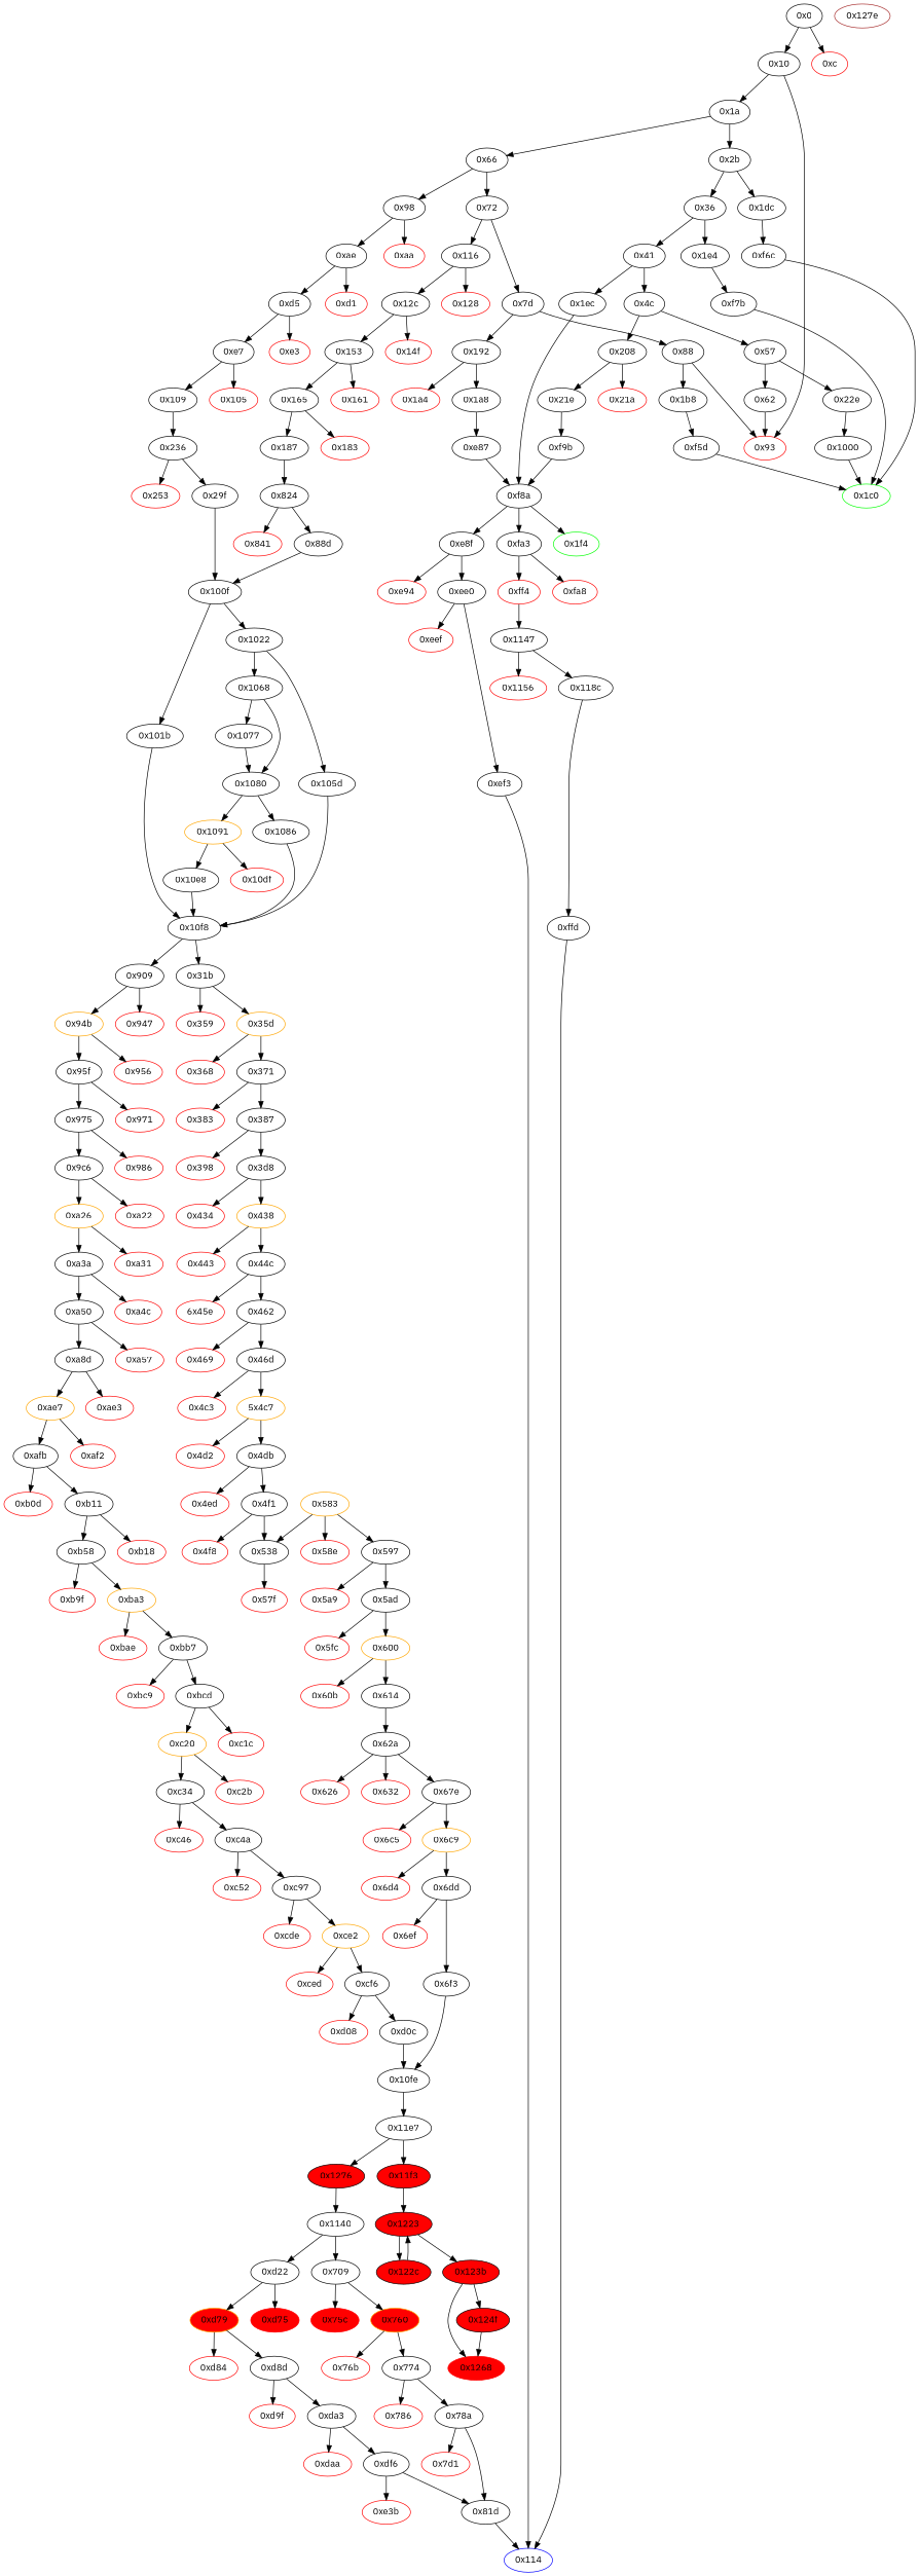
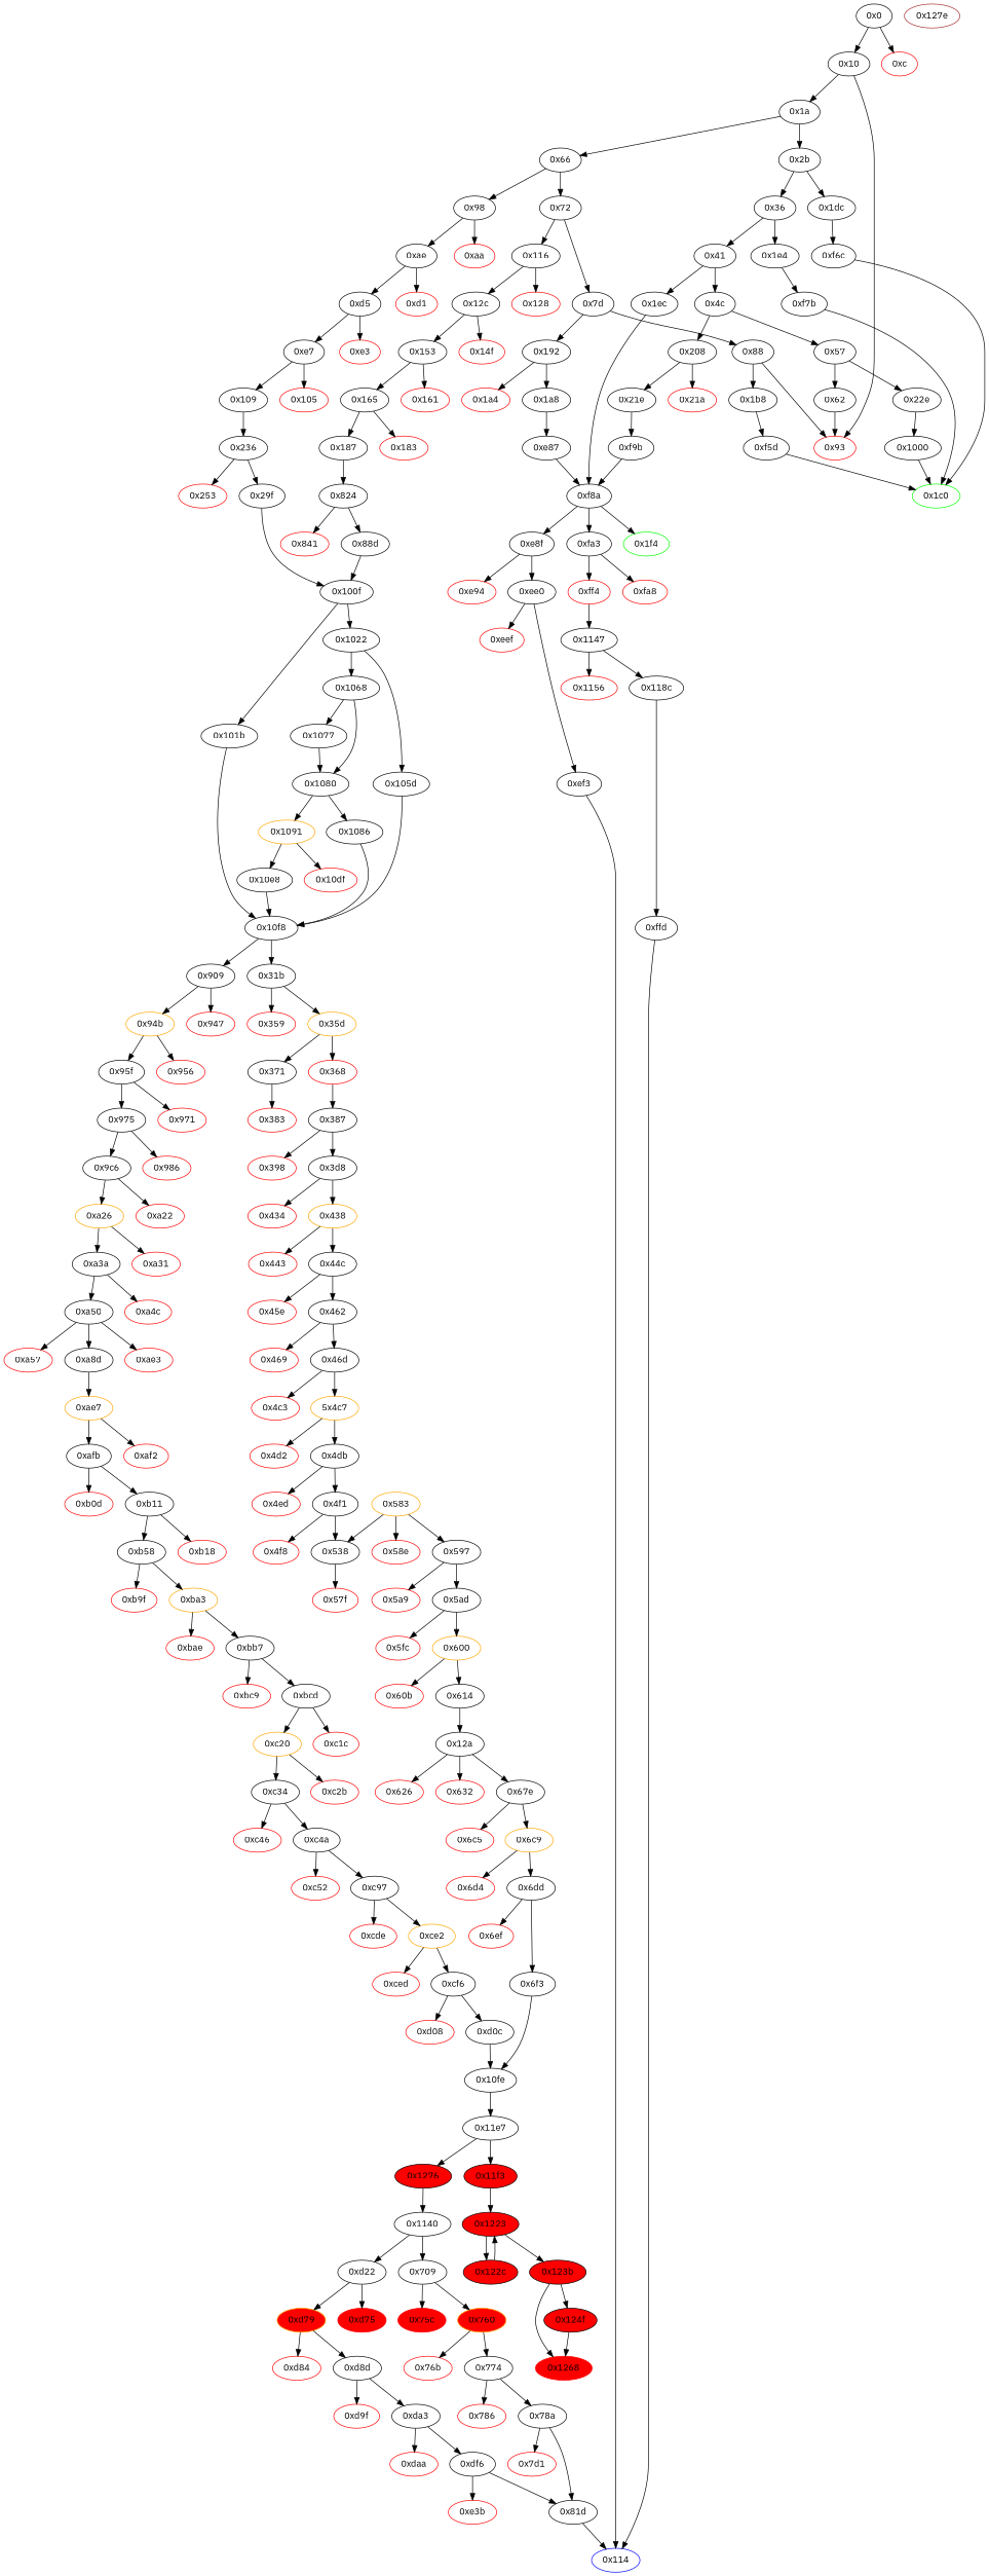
  strict digraph {
    fontname="IBM Plex Sans"
    node [fillcolor=white fontname="IBM Plex Sans" style=filled]
    edge [fontname="IBM Plex Sans"]
    "0xff4" [color=red]
    "0x1147"
    "0x1156" [color=red]
    "0x118c"
    "0x36"
    "0x41"
    "0x1e4"
    "0x4c"
    "0x1ec"
    "0xf7b"
    "0x6d4" [color=red]
    "0x1a8"
    "0xe87"
    "0xf8a"
    "0x600" [color=orange]
    "0x60b" [color=red]
    "0x614"
-   "0x62a"
+   "0x62a" [label="0x12a"]
    "0xffd"
    "0x1a"
    "0x66"
    "0x2b"
    "0x72"
    "0x98"
    "0x1dc"
-   "0x45e" [color=red label="6x45e"]
+   "0x45e" [color=red]
    "0x44c"
    "0x462"
    "0x469" [color=red]
    "0x46d"
    "0x1c0" [color=green]
    "0xc46" [color=red]
    "0xa26" [color=orange]
    "0xa31" [color=red]
    "0xa3a"
    "0xa50"
    "0xa4c" [color=red]
    "0x183" [color=red]
    "0x5a9" [color=red]
    "0x101b"
    "0x10f8"
    "0x31b"
    "0x909"
    "0x93" [color=red]
    "0x62"
    "0x1276" [fillcolor=red]
    "0x1140"
    "0xd22"
    "0x709"
    "0xaf2" [color=red]
    "0xd79" [color=orange fillcolor=red]
    "0xd8d"
    "0xd84" [color=red]
    "0xda3"
    "0xd9f" [color=red]
    "0x443" [color=red]
    "0x161" [color=red]
    "0xf6c"
    "0x6f3"
    "0x10fe"
    "0x11e7"
    "0x4f1"
    "0x538"
    "0x4f8" [color=red]
    "0x57f" [color=red]
    "0x971" [color=red]
    "0x95f"
    "0x975"
    "0x986" [color=red]
    "0x9c6"
    "0xce2" [color=orange]
    "0xc97"
    "0xcde" [color=red]
    "0xcf6"
    "0xced" [color=red]
    "0xb9f" [color=red]
    "0x57"
    "0x208"
    "0x22e"
    "0x21a" [color=red]
    "0x21e"
    "0xf9b"
    "0xe8f"
    "0xfa3"
    "0x1f4" [color=green]
    "0xdaa" [color=red]
    "0xdf6"
    "0x438" [color=orange]
    "0x1223" [fillcolor=red]
    "0x122c" [fillcolor=red]
    "0x123b" [fillcolor=red]
    "0x1268" [color=red fillcolor=red]
    "0x124f" [fillcolor=red]
    "0x187"
    "0x824"
    "0x841" [color=red]
    "0x88d"
    "0xe94" [color=red]
    "0xee0"
    "0xef3"
    "0xeef" [color=red]
    "0x1a4" [color=red]
    "0x10"
    "0x434" [color=red]
    "0x368" [color=red]
    "0xa22" [color=red]
    "0x6dd"
    "0x6ef" [color=red]
    "0x1091" [color=orange]
    "0x10df" [color=red]
    "0x10e8"
    "0x114" [color=blue]
    "0x81d"
    "0x116"
    "0x7d"
    "0x12c"
    "0x128" [color=red]
    "0x88"
    "0x192"
    "0x11f3" [fillcolor=red]
    "0x94b" [color=orange]
    "0x956" [color=red]
    "0x14f" [color=red]
    "0x153"
    "0x165"
    "0x4ed" [color=red]
    "0xc4a"
    "0xc52" [color=red]
    n129 [color=orange label="5x4c7"]
    "0x4d2" [color=red]
    "0x4db"
    "0x359" [color=red]
    "0x35d" [color=orange]
    "0x371"
    "0xd0c"
    "0xf5d"
    "0xafb"
    "0xb11"
    "0xb0d" [color=red]
    "0xb58"
    "0xb18" [color=red]
    "0xfa8" [color=red]
    "0xd1" [color=red]
    "0x387"
    "0x3d8"
    "0x398" [color=red]
    "0xd08" [color=red]
    "0xc1c" [color=red]
    "0x947" [color=red]
    "0x1000"
    "0x100f"
    "0x1022"
    "0x1068"
    "0x105d"
    "0xd75" [color=red fillcolor=red]
    "0x76b" [color=red]
    "0x383" [color=red]
    "0xae7" [color=orange]
    "0x632" [color=red]
    "0xc2b" [color=red]
    "0x1b8"
    "0xaa" [color=red]
    "0xae"
    "0xd5"
    "0xba3" [color=orange]
    "0x6c9" [color=orange]
    "0x67e"
    "0x6c5" [color=red]
    "0xbae" [color=red]
    "0xbb7"
    "0x583" [color=orange]
    "0x58e" [color=red]
    "0x597"
    "0x253" [color=red]
    "0x774"
    "0x78a"
    "0x786" [color=red]
    "0x7d1" [color=red]
    "0xe3" [color=red]
    "0xae3" [color=red]
    "0x0"
    "0xc" [color=red]
    "0xa57" [color=red]
    "0xa8d"
    "0xe7"
    "0x109"
    "0x105" [color=red]
    "0xe3b" [color=red]
    "0x626" [color=red]
    "0x760" [color=orange fillcolor=red]
    "0x75c" [color=red fillcolor=red]
    "0x29f"
    "0x236"
    "0x4c3" [color=red]
    "0x5ad"
    "0xc34"
    "0x1077"
    "0x1080"
    "0x1086"
    "0xbc9" [color=red]
    "0xbcd"
    "0xc20" [color=orange]
    "0x127e" [color=brown]
    "0x5fc" [color=red]
    "0xff4" -> "0x1147"
    "0x1147" -> "0x1156"
    "0x1147" -> "0x118c"
    "0x118c" -> "0xffd"
    "0x36" -> "0x41"
    "0x36" -> "0x1e4"
    "0x41" -> "0x4c"
    "0x41" -> "0x1ec"
    "0x1e4" -> "0xf7b"
    "0x4c" -> "0x57"
    "0x4c" -> "0x208"
    "0x1ec" -> "0xf8a"
    "0xf7b" -> "0x1c0"
    "0x1a8" -> "0xe87"
    "0xe87" -> "0xf8a"
    "0xf8a" -> "0xe8f"
    "0xf8a" -> "0xfa3"
    "0xf8a" -> "0x1f4"
    "0x600" -> "0x60b"
    "0x600" -> "0x614"
    "0x614" -> "0x62a"
    "0x62a" -> "0x632"
    "0x62a" -> "0x67e"
    "0x62a" -> "0x626"
    "0xffd" -> "0x114"
    "0x1a" -> "0x66"
    "0x1a" -> "0x2b"
    "0x66" -> "0x72"
    "0x66" -> "0x98"
    "0x2b" -> "0x36"
    "0x2b" -> "0x1dc"
    "0x72" -> "0x116"
    "0x72" -> "0x7d"
    "0x98" -> "0xaa"
    "0x98" -> "0xae"
    "0x1dc" -> "0xf6c"
    "0x44c" -> "0x45e"
    "0x44c" -> "0x462"
    "0x462" -> "0x469"
    "0x462" -> "0x46d"
    "0x46d" -> n129
    "0x46d" -> "0x4c3"
    "0xa26" -> "0xa31"
    "0xa26" -> "0xa3a"
    "0xa3a" -> "0xa50"
    "0xa3a" -> "0xa4c"
    "0xa50" -> "0xa57"
    "0xa50" -> "0xa8d"
    "0x101b" -> "0x10f8"
    "0x10f8" -> "0x31b"
    "0x10f8" -> "0x909"
    "0x31b" -> "0x359"
    "0x31b" -> "0x35d"
    "0x909" -> "0x94b"
    "0x909" -> "0x947"
    "0x62" -> "0x93"
    "0x1276" -> "0x1140"
    "0x1140" -> "0xd22"
    "0x1140" -> "0x709"
    "0xd22" -> "0xd79"
    "0xd22" -> "0xd75"
    "0x709" -> "0x760"
    "0x709" -> "0x75c"
    "0xd79" -> "0xd8d"
    "0xd79" -> "0xd84"
    "0xd8d" -> "0xda3"
    "0xd8d" -> "0xd9f"
    "0xda3" -> "0xdaa"
    "0xda3" -> "0xdf6"
    "0xf6c" -> "0x1c0"
    "0x6f3" -> "0x10fe"
    "0x10fe" -> "0x11e7"
    "0x11e7" -> "0x1276"
    "0x11e7" -> "0x11f3"
    "0x4f1" -> "0x538"
    "0x4f1" -> "0x4f8"
    "0x538" -> "0x57f"
    "0x95f" -> "0x971"
    "0x95f" -> "0x975"
    "0x975" -> "0x986"
    "0x975" -> "0x9c6"
    "0x9c6" -> "0xa26"
    "0x9c6" -> "0xa22"
    "0xce2" -> "0xcf6"
    "0xce2" -> "0xced"
    "0xc97" -> "0xce2"
    "0xc97" -> "0xcde"
    "0xcf6" -> "0xd0c"
    "0xcf6" -> "0xd08"
    "0x57" -> "0x62"
    "0x57" -> "0x22e"
    "0x208" -> "0x21a"
    "0x208" -> "0x21e"
    "0x22e" -> "0x1000"
    "0x21e" -> "0xf9b"
    "0xf9b" -> "0xf8a"
    "0xe8f" -> "0xe94"
    "0xe8f" -> "0xee0"
    "0xfa3" -> "0xff4"
    "0xfa3" -> "0xfa8"
    "0xdf6" -> "0x81d"
    "0xdf6" -> "0xe3b"
    "0x438" -> "0x44c"
    "0x438" -> "0x443"
    "0x1223" -> "0x122c"
    "0x1223" -> "0x123b"
    "0x122c" -> "0x1223"
    "0x123b" -> "0x1268"
    "0x123b" -> "0x124f"
    "0x124f" -> "0x1268"
    "0x187" -> "0x824"
    "0x824" -> "0x841"
    "0x824" -> "0x88d"
    "0x88d" -> "0x100f"
    "0xee0" -> "0xef3"
    "0xee0" -> "0xeef"
    "0xef3" -> "0x114"
    "0x10" -> "0x1a"
    "0x10" -> "0x93"
    "0x6dd" -> "0x6f3"
    "0x6dd" -> "0x6ef"
    "0x1091" -> "0x10df"
    "0x1091" -> "0x10e8"
    "0x10e8" -> "0x10f8"
    "0x81d" -> "0x114"
    "0x116" -> "0x12c"
    "0x116" -> "0x128"
    "0x7d" -> "0x88"
    "0x7d" -> "0x192"
    "0x12c" -> "0x14f"
    "0x12c" -> "0x153"
    "0x88" -> "0x93"
    "0x88" -> "0x1b8"
    "0x192" -> "0x1a8"
    "0x192" -> "0x1a4"
    "0x11f3" -> "0x1223"
    "0x94b" -> "0x95f"
    "0x94b" -> "0x956"
    "0x153" -> "0x161"
    "0x153" -> "0x165"
    "0x165" -> "0x183"
    "0x165" -> "0x187"
    "0xc4a" -> "0xc97"
    "0xc4a" -> "0xc52"
    n129 -> "0x4d2"
    n129 -> "0x4db"
    "0x4db" -> "0x4f1"
    "0x4db" -> "0x4ed"
    "0x35d" -> "0x368"
    "0x35d" -> "0x371"
-   "0x371" -> "0x387"
+   "0x368" -> "0x387"
    "0x371" -> "0x383"
    "0xd0c" -> "0x10fe"
    "0xf5d" -> "0x1c0"
    "0xafb" -> "0xb11"
    "0xafb" -> "0xb0d"
    "0xb11" -> "0xb58"
    "0xb11" -> "0xb18"
    "0xb58" -> "0xb9f"
    "0xb58" -> "0xba3"
    "0x387" -> "0x3d8"
    "0x387" -> "0x398"
    "0x3d8" -> "0x438"
    "0x3d8" -> "0x434"
    "0x1000" -> "0x1c0"
    "0x100f" -> "0x101b"
    "0x100f" -> "0x1022"
    "0x1022" -> "0x1068"
    "0x1022" -> "0x105d"
    "0x1068" -> "0x1077"
    "0x1068" -> "0x1080"
    "0x105d" -> "0x10f8"
    "0xae7" -> "0xaf2"
    "0xae7" -> "0xafb"
    "0x1b8" -> "0xf5d"
    "0xae" -> "0xd1"
    "0xae" -> "0xd5"
    "0xd5" -> "0xe3"
    "0xd5" -> "0xe7"
    "0xba3" -> "0xbae"
    "0xba3" -> "0xbb7"
    "0x6c9" -> "0x6d4"
    "0x6c9" -> "0x6dd"
    "0x67e" -> "0x6c9"
    "0x67e" -> "0x6c5"
    "0xbb7" -> "0xbc9"
    "0xbb7" -> "0xbcd"
    "0x583" -> "0x538"
    "0x583" -> "0x58e"
    "0x583" -> "0x597"
    "0x597" -> "0x5a9"
    "0x597" -> "0x5ad"
    "0x774" -> "0x78a"
    "0x774" -> "0x786"
    "0x78a" -> "0x81d"
    "0x78a" -> "0x7d1"
    "0x0" -> "0x10"
    "0x0" -> "0xc"
    "0xa8d" -> "0xae7"
-   "0xa8d" -> "0xae3"
+   "0xa50" -> "0xae3"
    "0xe7" -> "0x109"
    "0xe7" -> "0x105"
    "0x109" -> "0x236"
    "0x760" -> "0x76b"
    "0x760" -> "0x774"
    "0x29f" -> "0x100f"
    "0x236" -> "0x253"
    "0x236" -> "0x29f"
    "0x5ad" -> "0x600"
    "0x5ad" -> "0x5fc"
    "0xc34" -> "0xc46"
    "0xc34" -> "0xc4a"
    "0x1077" -> "0x1080"
    "0x1080" -> "0x1091"
    "0x1080" -> "0x1086"
    "0x1086" -> "0x10f8"
    "0xbcd" -> "0xc1c"
    "0xbcd" -> "0xc20"
    "0xc20" -> "0xc2b"
    "0xc20" -> "0xc34"
  }
